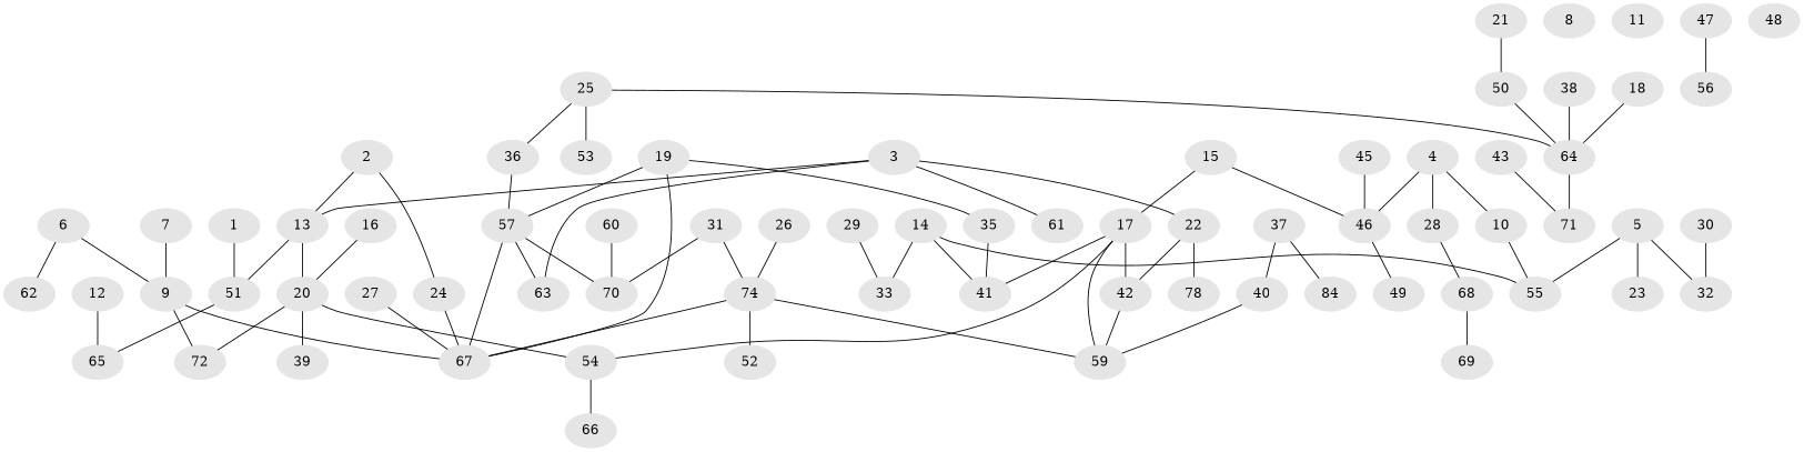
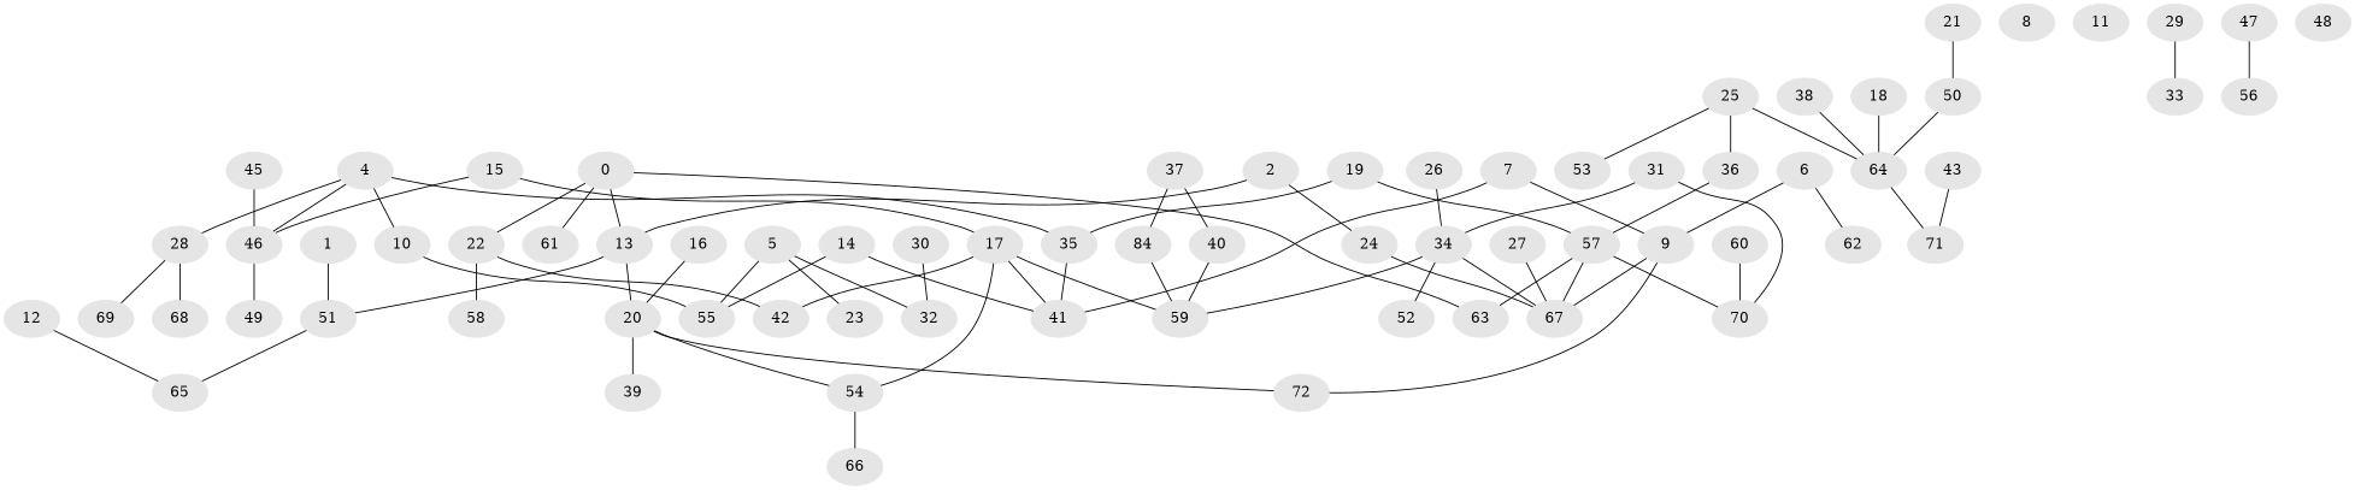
  graph {
    node [color=gray90 style=filled]
    1
    51
    65
    2
    13
    24
    20
    67
-   3
+   3 [label=0]
    22
    61
    63
    42
-   58 [label=78]
+   58
    4
    10
    28
    35
    46
    55
    68
    41
    49
    5
    23
    32
    6
    9
    62
    72
    7
    8
    11
    12
    54
    39
    14
    33
    15
    17
    59
    16
    66
    64
    71
    18
    19
    57
    70
    21
    50
    25
    36
    53
    26
-   34 [label=74]
+   34
    52
    27
    69
    29
    30
    31
    37
    40
    n65 [label=84]
    38
    43
    45
    47
    56
    48
    60
    1 -- 51
    51 -- 65
    2 -- 13
    2 -- 24
    13 -- 51
    13 -- 20
    24 -- 67
    20 -- 72
    20 -- 54
    20 -- 39
    3 -- 13
    3 -- 22
    3 -- 61
    3 -- 63
    22 -- 42
    22 -- 58
    4 -- 10
    4 -- 28
+   4 -- 35
    4 -- 46
    10 -- 55
    28 -- 68
    35 -- 41
    46 -- 49
-   68 -- 69
+   28 -- 69
    5 -- 55
    5 -- 23
    5 -- 32
    6 -- 9
    6 -- 62
    9 -- 67
    9 -- 72
+   7 -- 41
    7 -- 9
    12 -- 65
    54 -- 66
    14 -- 55
    14 -- 41
-   14 -- 33
    15 -- 46
    15 -- 17
    17 -- 42
    17 -- 41
    17 -- 54
    17 -- 59
    16 -- 20
    64 -- 71
    18 -- 64
-   19 -- 67
    19 -- 35
    19 -- 57
    57 -- 67
    57 -- 63
    57 -- 70
    21 -- 50
    50 -- 64
    25 -- 64
    25 -- 36
    25 -- 53
    36 -- 57
    26 -- 34
    34 -- 67
    34 -- 59
    34 -- 52
    27 -- 67
    29 -- 33
    30 -- 32
    31 -- 70
    31 -- 34
    37 -- 40
    37 -- n65
    40 -- 59
-   42 -- 59
+   n65 -- 59
    38 -- 64
    43 -- 71
    45 -- 46
    47 -- 56
    60 -- 70
  }
